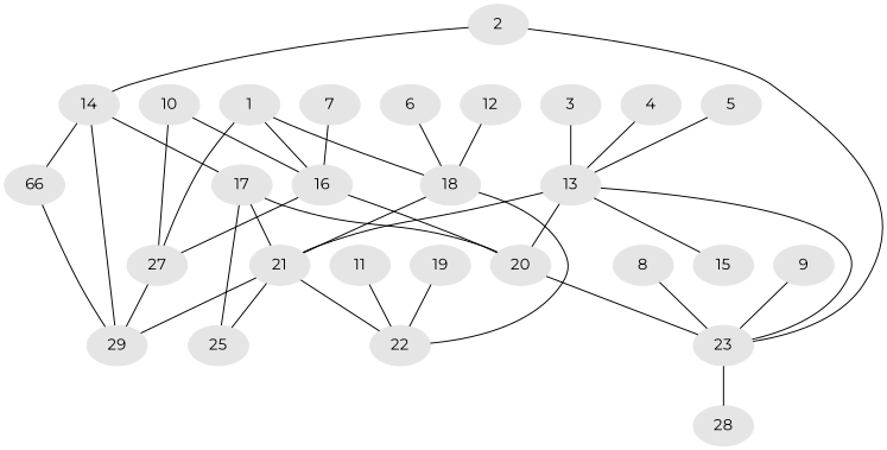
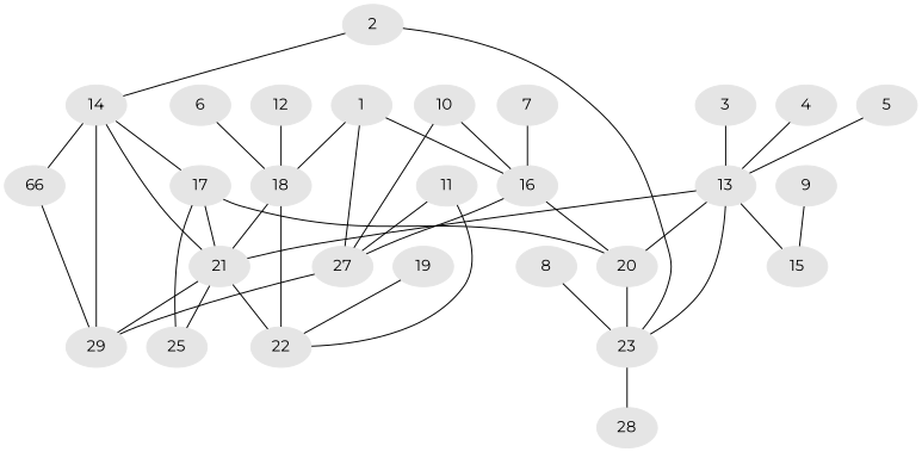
  graph {
    fontname=Montserrat
    node [color=gray90 fontname=Montserrat style=filled]
    edge [fontname=Montserrat weight=1.0]
    1
    16
    18
    27
    10
    20
    17
    21
    25
    22
    29
    2
    14
    23
    n15 [label=66]
    3
    13
    15
    4
    5
    6
    7
    8
    28
    9
    11
    12
    19
    1 -- 16
    1 -- 18
    1 -- 27
    16 -- 27
    16 -- 20
    18 -- 21
    18 -- 22 [weight=2.0]
    27 -- 29
    10 -- 16
    10 -- 27
    20 -- 23 [weight=2.0]
    17 -- 20
    17 -- 21
    17 -- 25 [weight=3.0]
    21 -- 25
    21 -- 22 [weight=2.0]
    21 -- 29 [weight=2.0]
    2 -- 14
    2 -- 23
    14 -- 17
+   14 -- 21
    14 -- 29 [weight=2.0]
    14 -- n15 [weight=2.0]
    23 -- 28
    n15 -- 29
    3 -- 13
    13 -- 20 [weight=2.0]
    13 -- 21 [weight=2.0]
    13 -- 23
    13 -- 15
    4 -- 13
    5 -- 13
    6 -- 18
    7 -- 16
    8 -- 23
-   9 -- 23
+   9 -- 15
+   11 -- 27
    11 -- 22
    12 -- 18
    19 -- 22
  }
